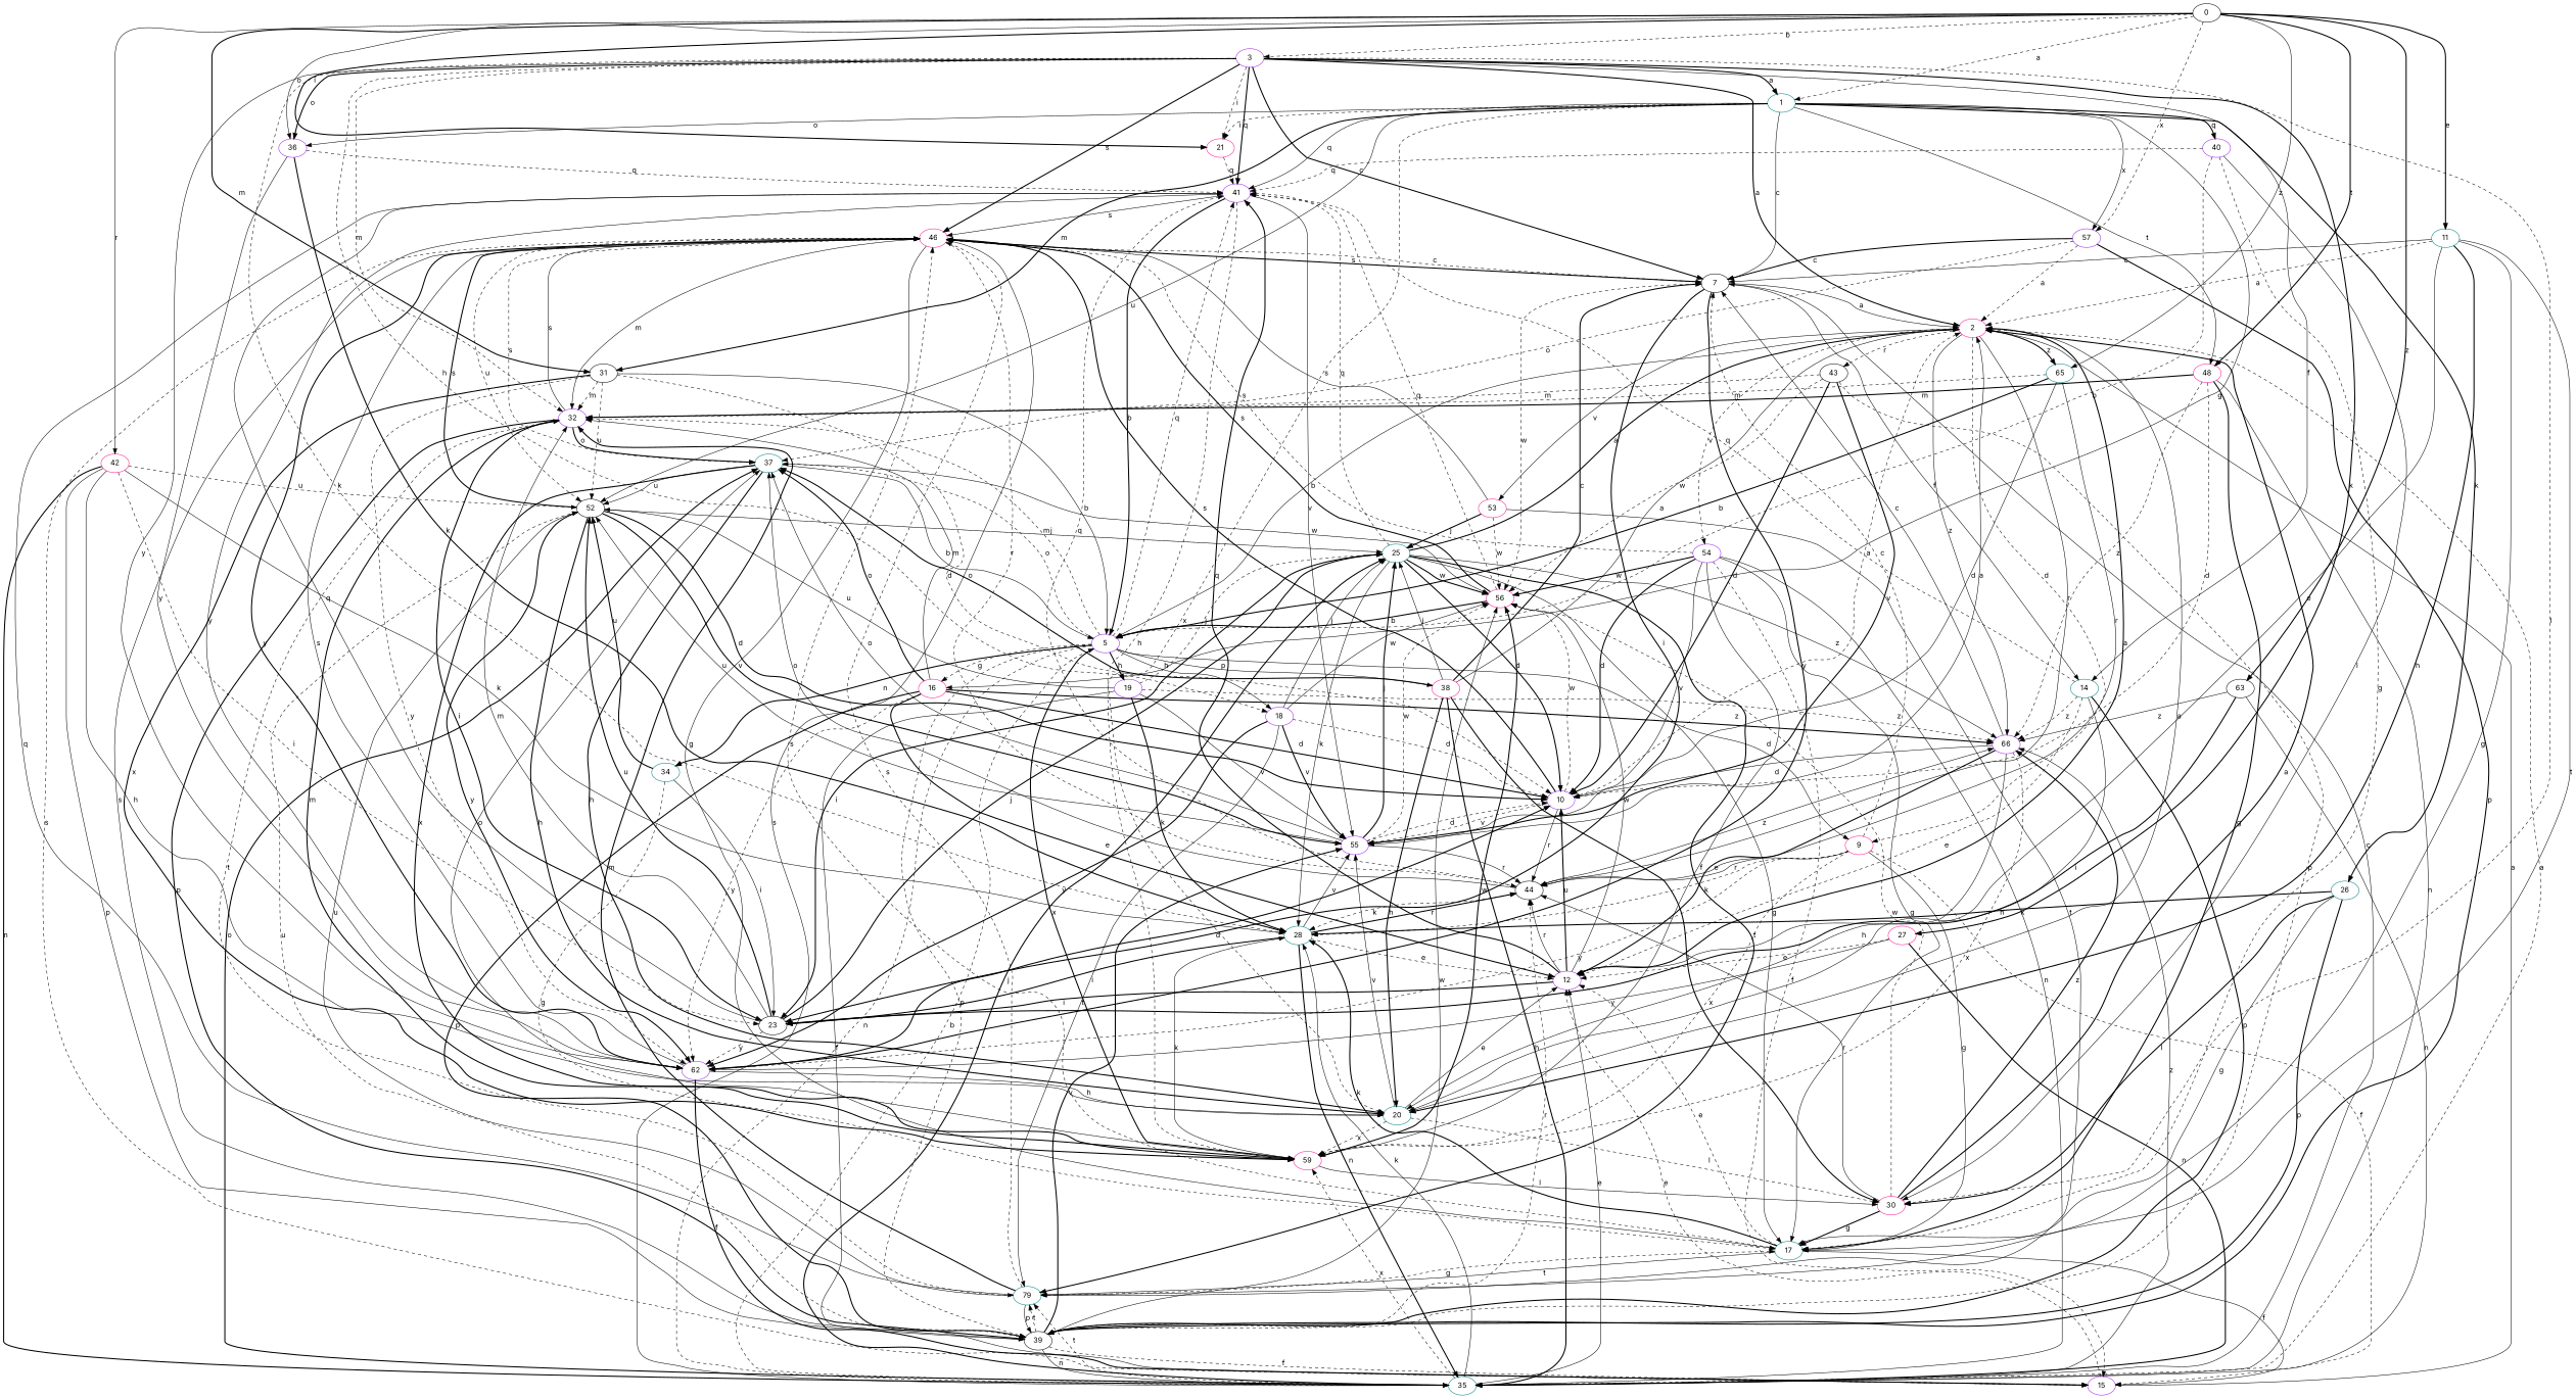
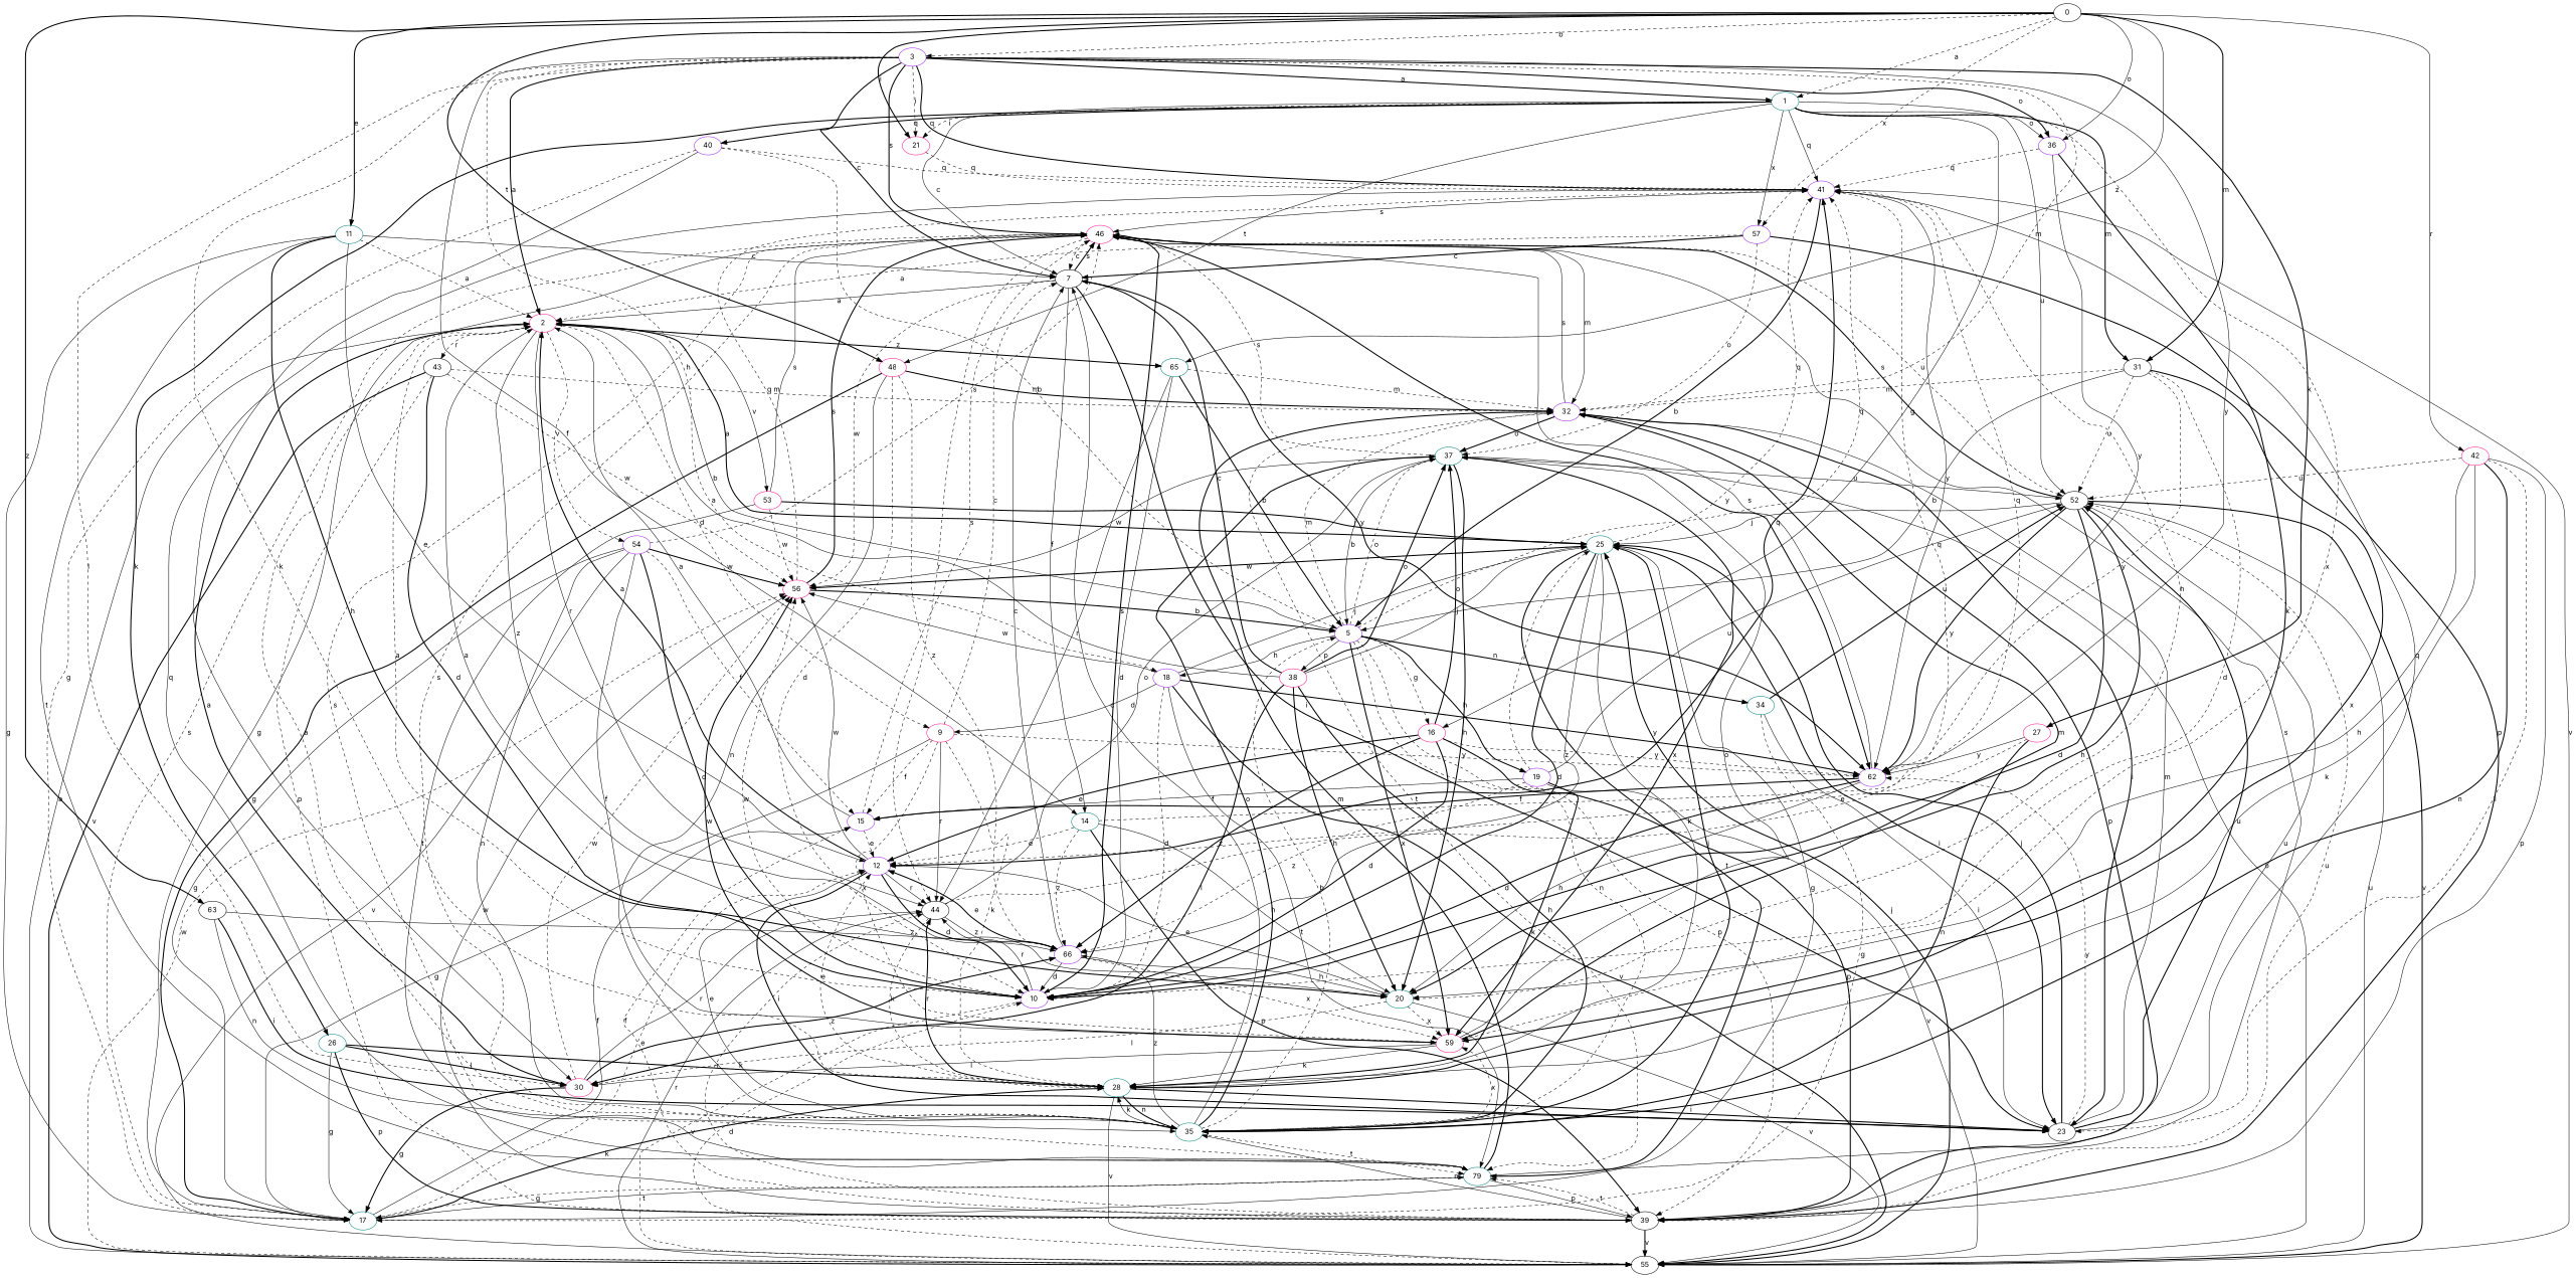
  strict digraph {
    fontname=Inter
    node [color=purple fontname=Inter]
    edge [fontname=Inter style=solid]
    0 [color=black]
    1 [color=teal]
    3
    11 [color=teal]
    21 [color=deeppink]
    31 [color=black]
    36
    42 [color=deeppink]
    48 [color=deeppink]
    57
    63 [color=black]
    65 [color=teal]
    7 [color=black]
    16 [color=deeppink]
    26 [color=teal]
    40
    41
    52 [color=black]
    59 [color=deeppink]
    2 [color=deeppink]
    14 [color=teal]
    18
    27 [color=deeppink]
    28 [color=teal]
    30 [color=deeppink]
    32
    46 [color=deeppink]
    62
    17 [color=teal]
    12
    20 [color=teal]
    n32 [color=teal label=79]
    5
    10
    35 [color=teal]
    39 [color=black]
    23 [color=black]
    66
    37 [color=teal]
    44 [color=black]
    56 [color=deeppink]
-   55
+   55 [color=black]
    25 [color=teal]
    9 [color=deeppink]
    43 [color=black]
    53 [color=deeppink]
    54
    19
    34 [color=teal]
    38 [color=deeppink]
    15
    0 -> 1 [label=a style=dashed]
    0 -> 3 [label=b style=dashed]
    0 -> 11 [label=e style=bold]
    0 -> 21 [label=i style=bold]
    0 -> 31 [label=m style=bold]
    0 -> 36 [label=o]
    0 -> 42 [label=r]
    0 -> 48 [label=t style=bold]
    0 -> 57 [label=x style=dashed]
    0 -> 63 [label=z style=bold]
    0 -> 65 [label=z]
    1 -> 21 [label=i style=dashed]
    1 -> 31 [label=m style=bold]
    1 -> 36 [label=o]
    1 -> 48 [label=t]
    1 -> 57 [label=x]
    1 -> 7 [label=c]
    1 -> 16 [label=g]
    1 -> 26 [label=k style=bold]
    1 -> 40 [label=q style=bold]
    1 -> 41 [label=q]
    1 -> 52 [label=u]
    1 -> 59 [label=x style=dashed]
    3 -> 1 [label=a style=bold]
    3 -> 21 [label=i style=dashed]
    3 -> 36 [label=o style=bold]
    3 -> 7 [label=c style=bold]
    3 -> 41 [label=q style=bold]
    3 -> 2 [label=a style=bold]
    3 -> 14 [label=f]
    3 -> 18 [label=h style=dashed]
    3 -> 27 [label=k style=bold]
    3 -> 28 [label=k style=dashed]
    3 -> 30 [label=l style=dashed]
    3 -> 32 [label=m style=dashed]
    3 -> 46 [label=s style=bold]
    3 -> 62 [label=y]
    11 -> 7 [label=c]
    11 -> 2 [label=a style=dashed]
    11 -> 17 [label=g]
    11 -> 12 [label=e]
    11 -> 20 [label=h style=bold]
    11 -> n32 [label=t]
    21 -> 41 [label=q style=dashed]
    31 -> 52 [label=u style=dashed]
    31 -> 59 [label=x style=bold]
    31 -> 32 [label=m style=dashed]
    31 -> 62 [label=y style=dashed]
    31 -> 5 [label=b]
    31 -> 10 [label=d style=dashed]
    36 -> 41 [label=q style=dashed]
    36 -> 28 [label=k style=bold]
    36 -> 62 [label=y]
    42 -> 52 [label=u style=dashed]
    42 -> 28 [label=k]
    42 -> 20 [label=h]
    42 -> 35 [label=n style=bold]
    42 -> 39 [label=p]
    42 -> 23 [label=i style=dashed]
    48 -> 32 [label=m style=bold]
    48 -> 17 [label=g style=bold]
    48 -> 10 [label=d style=dashed]
    48 -> 35 [label=n]
    48 -> 66 [label=z style=dashed]
    57 -> 7 [label=c style=bold]
    57 -> 2 [label=a style=dashed]
    57 -> 39 [label=p style=bold]
    57 -> 37 [label=o style=dashed]
    63 -> 35 [label=n]
    63 -> 23 [label=i style=bold]
    63 -> 66 [label=z]
    65 -> 32 [label=m style=dashed]
    65 -> 5 [label=b style=bold]
    65 -> 10 [label=d]
    65 -> 44 [label=r]
    7 -> 2 [label=a]
    7 -> 14 [label=f]
    7 -> 46 [label=s style=bold]
    7 -> 62 [label=y style=bold]
    7 -> 23 [label=i style=bold]
    7 -> 56 [label=w style=dashed]
-   16 -> 32 [label=m]
    16 -> 62 [label=y style=dashed]
    16 -> 12 [label=e style=bold]
    16 -> 10 [label=d style=bold]
    16 -> 39 [label=p style=bold]
    16 -> 66 [label=z style=bold]
    16 -> 37 [label=o style=bold]
    26 -> 28 [label=k style=bold]
    26 -> 30 [label=l style=bold]
    26 -> 17 [label=g]
    26 -> 39 [label=p style=bold]
    40 -> 41 [label=q style=dashed]
    40 -> 30 [label=l]
    40 -> 17 [label=g style=dashed]
    40 -> 5 [label=b style=dashed]
    41 -> 46 [label=s]
    41 -> 62 [label=y]
    41 -> 20 [label=h style=dashed]
    41 -> 5 [label=b style=bold]
    41 -> 55 [label=v]
    52 -> 46 [label=s style=bold]
    52 -> 62 [label=y style=bold]
    52 -> 20 [label=h style=bold]
    52 -> 10 [label=d style=bold]
    52 -> 55 [label=v style=bold]
    52 -> 25 [label=j]
    59 -> 28 [label=k]
    59 -> 30 [label=l]
    59 -> 32 [label=m style=bold]
    59 -> 37 [label=o]
    59 -> 56 [label=w style=bold]
    2 -> 65 [label=z style=bold]
    2 -> 5 [label=b]
    2 -> 66 [label=z]
    2 -> 44 [label=r]
    2 -> 9 [label=d style=dashed]
    2 -> 43 [label=r style=dashed]
    2 -> 53 [label=v]
    2 -> 54 [label=v style=dashed]
    14 -> 41 [label=q style=dashed]
    14 -> 12 [label=e style=dashed]
    14 -> 20 [label=h]
    14 -> 39 [label=p style=bold]
    14 -> 66 [label=z style=dashed]
    18 -> 62 [label=y style=bold]
    18 -> n32 [label=t]
    18 -> 10 [label=d style=dashed]
    18 -> 56 [label=w]
    18 -> 55 [label=v style=bold]
    18 -> 25 [label=j]
    27 -> 62 [label=y]
    27 -> 12 [label=e style=dashed]
    27 -> 35 [label=n style=bold]
    28 -> 12 [label=e style=dashed]
    28 -> 35 [label=n style=bold]
    28 -> 23 [label=i style=bold]
    28 -> 44 [label=r style=bold]
    28 -> 55 [label=v]
    30 -> 2 [label=a style=bold]
    30 -> 17 [label=g style=bold]
    30 -> 66 [label=z style=bold]
    30 -> 44 [label=r]
    30 -> 56 [label=w style=dashed]
    32 -> 46 [label=s]
    32 -> n32 [label=t style=dashed]
    32 -> 39 [label=p style=bold]
    32 -> 23 [label=i style=bold]
    32 -> 37 [label=o style=bold]
    46 -> 7 [label=c style=dashed]
    46 -> 52 [label=u style=dashed]
    46 -> 32 [label=m]
    46 -> 62 [label=y style=bold]
    46 -> 17 [label=g]
    46 -> 44 [label=r style=dashed]
    62 -> 46 [label=s]
    62 -> 20 [label=h]
    62 -> 10 [label=d style=bold]
    62 -> 15 [label=f style=bold]
    17 -> 28 [label=k style=bold]
    17 -> 46 [label=s style=dashed]
    17 -> 12 [label=e style=dashed]
    17 -> n32 [label=t]
    17 -> 15 [label=f]
    12 -> 41 [label=q style=bold]
    12 -> 2 [label=a style=bold]
-   12 -> 10 [label=u style=bold]
+   12 -> 10 [label=d style=bold]
    12 -> 23 [label=i style=bold]
    12 -> 44 [label=r]
    12 -> 56 [label=w]
    20 -> 59 [label=x style=dashed]
    20 -> 2 [label=a]
    20 -> 30 [label=l style=dashed]
    20 -> 12 [label=e]
    20 -> 55 [label=v]
    n32 -> 41 [label=q]
    n32 -> 52 [label=u]
    n32 -> 32 [label=m style=bold]
    n32 -> 46 [label=s style=dashed]
    n32 -> 17 [label=g style=dashed]
    n32 -> 39 [label=p]
    5 -> 16 [label=g style=dashed]
    5 -> 41 [label=q style=dashed]
    5 -> 59 [label=x style=bold]
    5 -> 18 [label=h]
    5 -> 32 [label=m style=dashed]
    5 -> 35 [label=n style=dashed]
    5 -> 39 [label=p style=dashed]
    5 -> 37 [label=o style=dashed]
-   5 -> 9 [label=d]
+   18 -> 9 [label=d]
    5 -> 19 [label=h style=bold]
    5 -> 34 [label=n style=bold]
    5 -> 38 [label=p]
    10 -> 2 [label=a style=dashed]
    10 -> 46 [label=s style=bold]
    10 -> 44 [label=r]
    10 -> 56 [label=w style=dashed]
    10 -> 55 [label=v style=dashed]
    35 -> 7 [label=c]
    35 -> 59 [label=x style=dashed]
    35 -> 2 [label=a style=dashed]
    35 -> 28 [label=k]
-   35 -> 46 [label=s]
+   35 -> 46 [label=s style=dashed]
    35 -> 12 [label=e]
    35 -> n32 [label=t style=dashed]
    35 -> 5 [label=b style=dashed]
    35 -> 66 [label=z]
    35 -> 37 [label=o style=bold]
    35 -> 25 [label=j style=bold]
    39 -> 52 [label=u style=dashed]
    39 -> 46 [label=s]
    39 -> n32 [label=t style=dashed]
    39 -> 35 [label=n]
    39 -> 44 [label=r style=dashed]
    39 -> 56 [label=w]
    39 -> 55 [label=v style=bold]
    39 -> 15 [label=f style=dashed]
    23 -> 41 [label=q]
    23 -> 52 [label=u style=bold]
    23 -> 32 [label=m]
    23 -> 62 [label=y style=dashed]
    23 -> 25 [label=j style=bold]
    66 -> 7 [label=c]
    66 -> 59 [label=x style=dashed]
    66 -> 12 [label=e style=bold]
    66 -> 20 [label=h]
    66 -> 10 [label=d]
    37 -> 52 [label=u]
    37 -> 59 [label=x style=bold]
    37 -> 46 [label=s style=dashed]
    37 -> 20 [label=h style=bold]
    37 -> 5 [label=b]
    37 -> 56 [label=w]
    44 -> 41 [label=q style=dashed]
    44 -> 28 [label=k style=dashed]
    44 -> 66 [label=z]
    44 -> 37 [label=o]
    56 -> 41 [label=q style=dashed]
    56 -> 46 [label=s style=bold]
    56 -> 5 [label=b style=bold]
    55 -> 52 [label=u]
    55 -> 2 [label=a]
    55 -> 10 [label=d style=dashed]
    55 -> 37 [label=o]
    55 -> 44 [label=r]
    55 -> 56 [label=w style=dashed]
    55 -> 25 [label=j style=bold]
    25 -> 41 [label=q style=dashed]
    25 -> 2 [label=a style=bold]
    25 -> 28 [label=k]
    25 -> 17 [label=g]
    25 -> n32 [label=t style=bold]
    25 -> 10 [label=d style=bold]
    25 -> 23 [label=i style=bold]
    25 -> 66 [label=z]
    25 -> 56 [label=w style=bold]
    9 -> 7 [label=c style=dashed]
    9 -> 59 [label=x style=dashed]
    9 -> 28 [label=k style=dashed]
    9 -> 62 [label=y style=dashed]
    9 -> 17 [label=g]
    9 -> 44 [label=r]
    9 -> 15 [label=f style=dashed]
    43 -> 32 [label=m style=dashed]
    43 -> 10 [label=d style=bold]
    43 -> 39 [label=p style=dashed]
    43 -> 56 [label=w style=dashed]
    43 -> 55 [label=v style=bold]
    53 -> 46 [label=s]
    53 -> n32 [label=t]
    53 -> 56 [label=w style=dashed]
    53 -> 25 [label=j style=bold]
    54 -> 59 [label=f]
    54 -> 46 [label=s style=dashed]
    54 -> 17 [label=g]
    54 -> 10 [label=d style=bold]
    54 -> 35 [label=n]
    54 -> 56 [label=w style=bold]
    54 -> 55 [label=v]
    54 -> 15 [label=f style=dashed]
    19 -> 52 [label=u]
    19 -> 28 [label=k style=bold]
    19 -> 66 [label=z style=dashed]
    19 -> 55 [label=v]
    19 -> 25 [label=j style=dashed]
    19 -> 15 [label=f]
    34 -> 52 [label=u style=bold]
    34 -> 17 [label=g style=dashed]
    34 -> 23 [label=i]
    38 -> 7 [label=c style=bold]
    38 -> 2 [label=a]
    38 -> 30 [label=l style=bold]
    38 -> 20 [label=h style=bold]
    38 -> 35 [label=h style=bold]
    38 -> 37 [label=o style=bold]
    38 -> 25 [label=j]
    15 -> 2 [label=a]
    15 -> 46 [label=s style=dashed]
    15 -> 12 [label=e style=dashed]
  }
